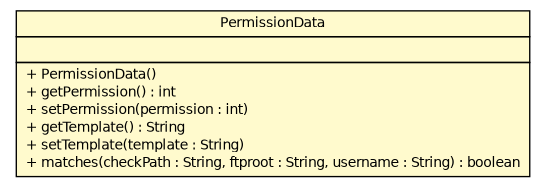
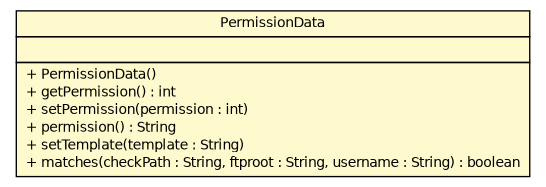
  digraph {
    nodesep=0.25
    ranksep=0.5
-   n1 [fontcolor=black fontname=Helvetica fontsize=10.0 label=<<table title="com.apporiented.hermesftp.usermanager.model.PermissionData" border="0" cellborder="1" cellspacing="0" cellpadding="2" port="p" bgcolor="lemonChiffon" href="./PermissionData.html"> 		<tr><td><table border="0" cellspacing="0" cellpadding="1"> <tr><td align="center" balign="center"> PermissionData </td></tr> 		</table></td></tr> 		<tr><td><table border="0" cellspacing="0" cellpadding="1"> <tr><td align="left" balign="left">  </td></tr> 		</table></td></tr> 		<tr><td><table border="0" cellspacing="0" cellpadding="1"> <tr><td align="left" balign="left"> + PermissionData() </td></tr> <tr><td align="left" balign="left"> + getPermission() : int </td></tr> <tr><td align="left" balign="left"> + setPermission(permission : int) </td></tr> <tr><td align="left" balign="left"> + getTemplate() : String </td></tr> <tr><td align="left" balign="left"> + setTemplate(template : String) </td></tr> <tr><td align="left" balign="left"> + matches(checkPath : String, ftproot : String, username : String) : boolean </td></tr> 		</table></td></tr> 		</table>> shape=plaintext]
+   n1 [fontcolor=black fontname=Helvetica fontsize=10.0 label=<<table title="com.apporiented.hermesftp.usermanager.model.PermissionData" border="0" cellborder="1" cellspacing="0" cellpadding="2" port="p" bgcolor="lemonChiffon" href="./PermissionData.html"> 		<tr><td><table border="0" cellspacing="0" cellpadding="1"> <tr><td align="center" balign="center"> PermissionData </td></tr> 		</table></td></tr> 		<tr><td><table border="0" cellspacing="0" cellpadding="1"> <tr><td align="left" balign="left">  </td></tr> 		</table></td></tr> 		<tr><td><table border="0" cellspacing="0" cellpadding="1"> <tr><td align="left" balign="left"> + PermissionData() </td></tr> <tr><td align="left" balign="left"> + getPermission() : int </td></tr> <tr><td align="left" balign="left"> + setPermission(permission : int) </td></tr> <tr><td align="left" balign="left"> + permission() : String </td></tr> <tr><td align="left" balign="left"> + setTemplate(template : String) </td></tr> <tr><td align="left" balign="left"> + matches(checkPath : String, ftproot : String, username : String) : boolean </td></tr> 		</table></td></tr> 		</table>> shape=plaintext]
  }
